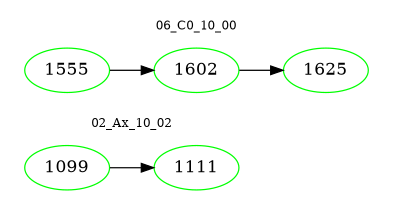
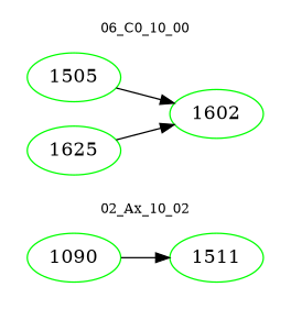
  digraph {
    rankdir=LR
    node [color=green]
    edge [color=black]
-   n1 [label=1099]
-   n2 [label=1111]
+   n1 [label=1090]
+   n2 [label=1511]
    n3 [label=1602]
-   n4 [label=1555]
+   n4 [label=1505]
    n5 [label=1625]
    subgraph cluster_1 {
      color=white
      fontsize=10
      label="02_Ax_10_02"
      n1
      n2
    }
    subgraph cluster_2 {
      color=white
      fontsize=10
      label="06_C0_10_00"
      n3
      n4
      n5
    }
    n1 -> n2
-   n3 -> n5
+   n5 -> n3
    n4 -> n3
  }
